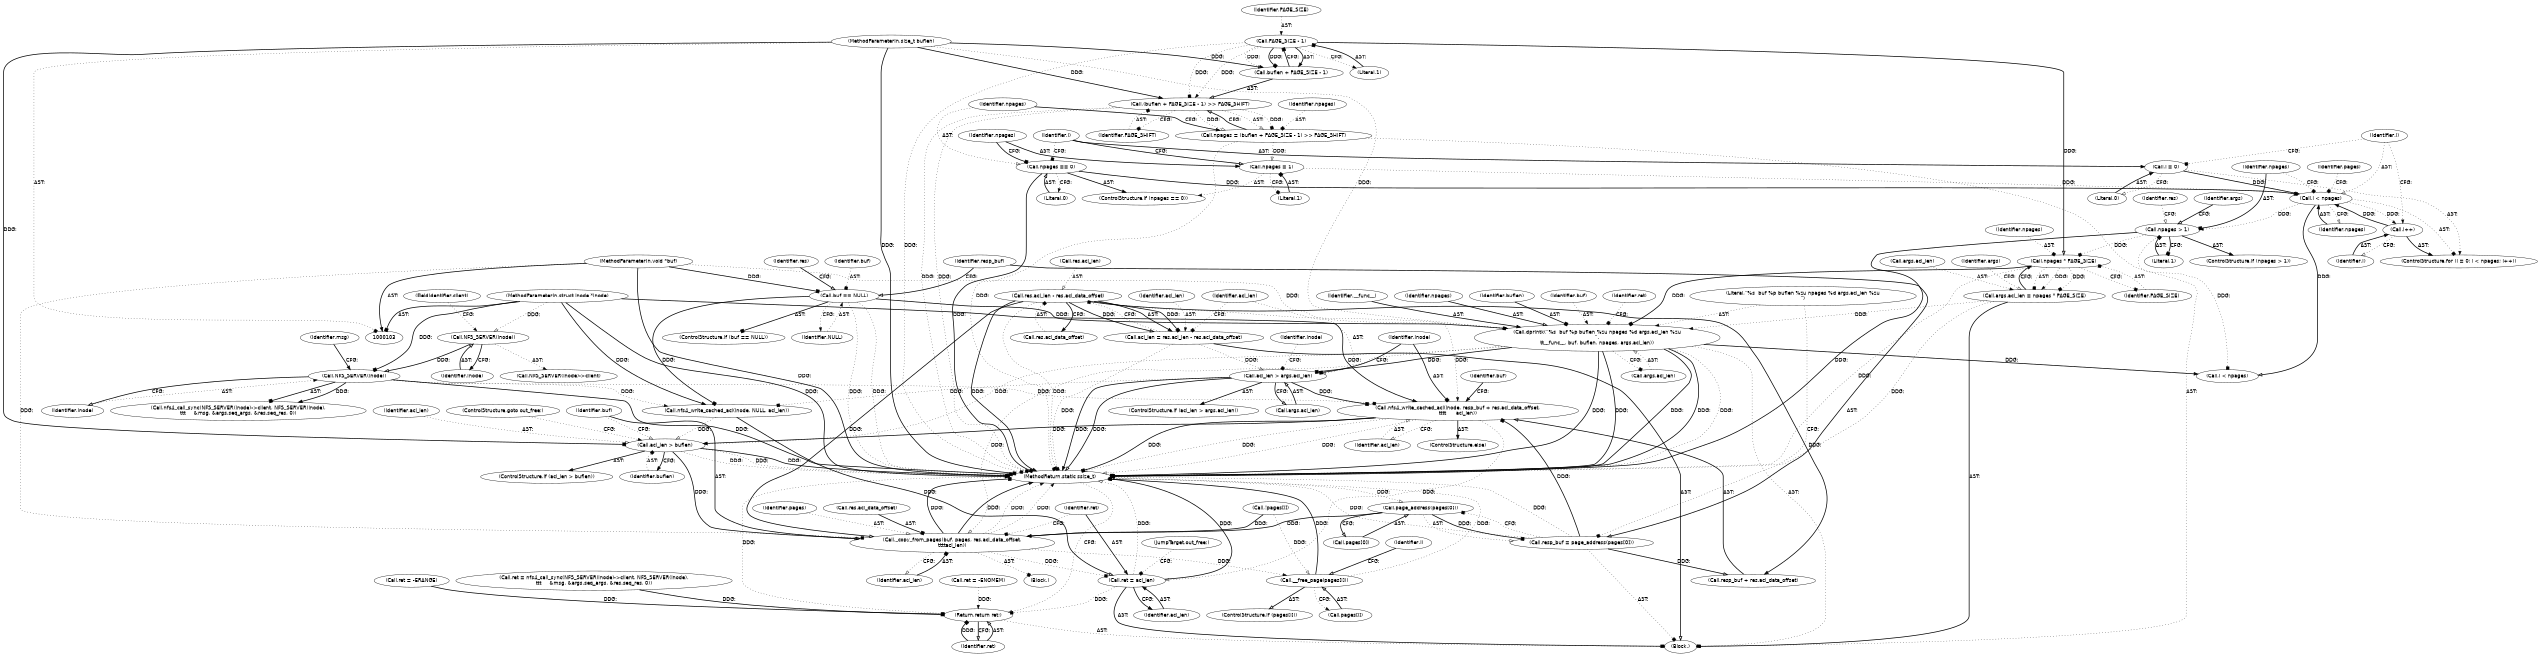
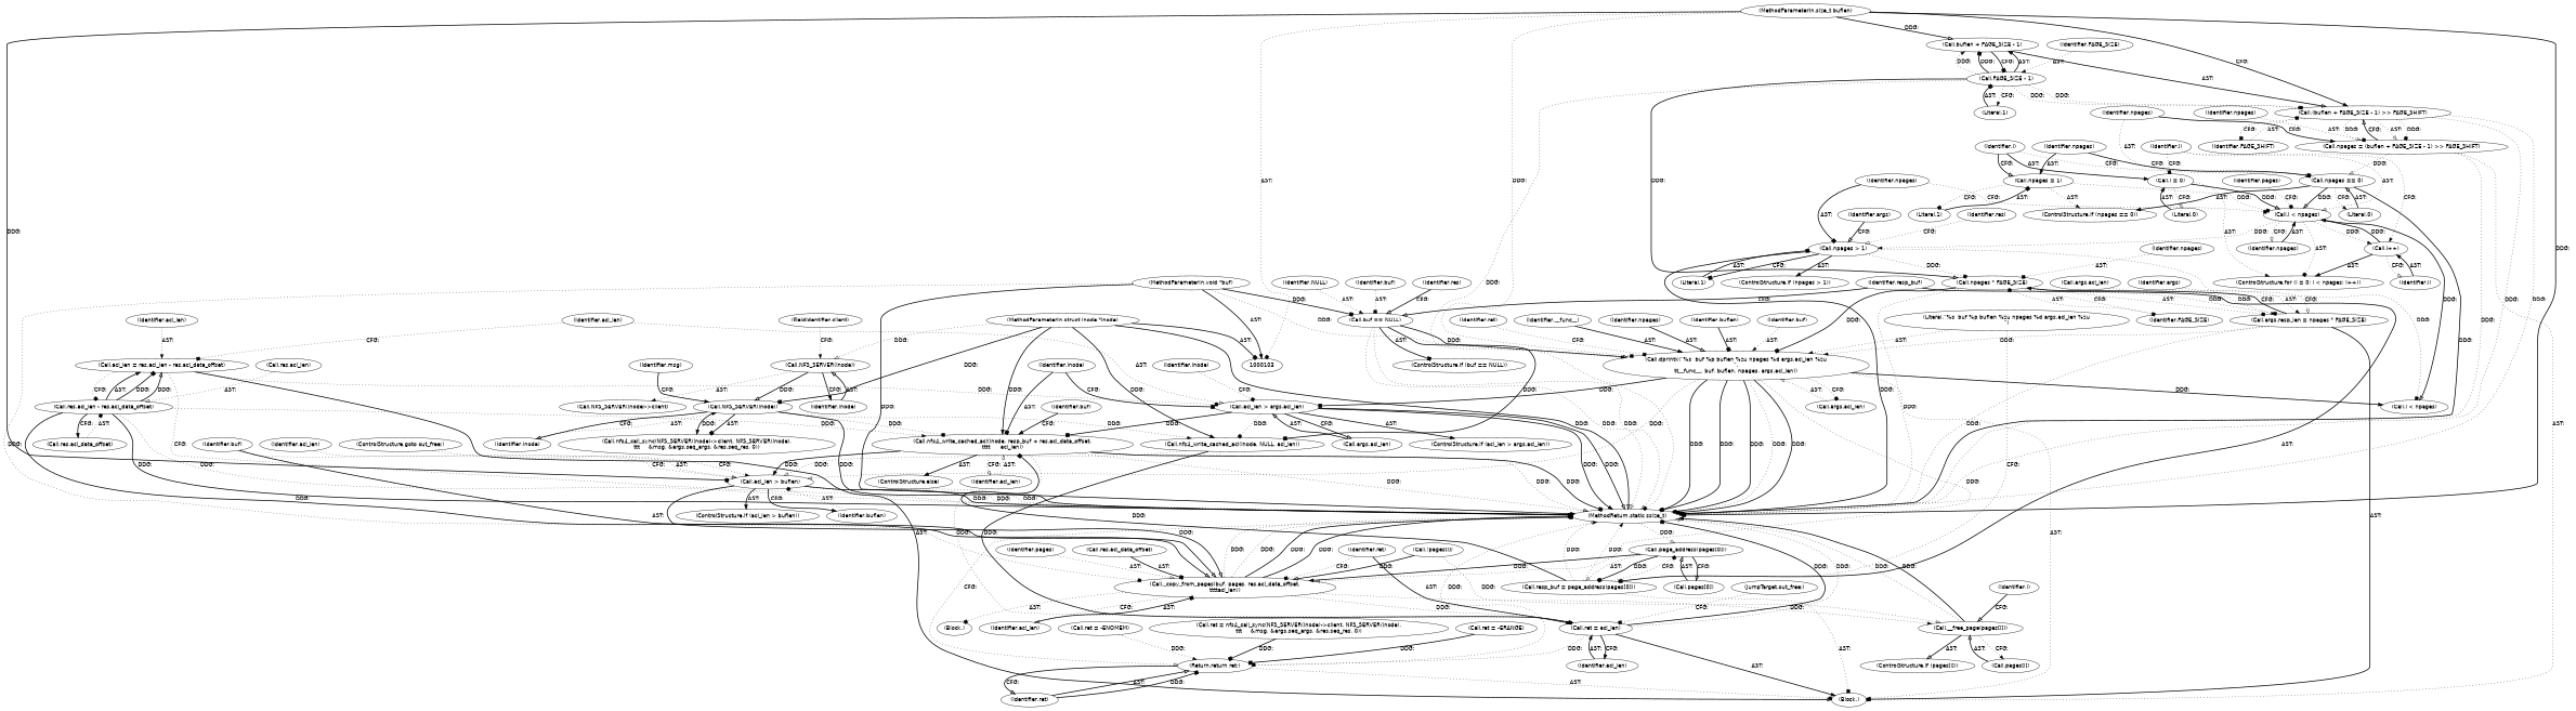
  digraph {
    fontname="DejaVu Sans"
    node [fontname="DejaVu Sans"]
    edge [arrowhead=box fontname="DejaVu Sans" style=dotted]
    n1 [label="(Call,nfs4_write_cached_acl(inode, resp_buf + res.acl_data_offset,\n\t\t\t\t      acl_len))"]
    n2 [label="(Call,acl_len > buflen)"]
    n3 [label="(Call,ret = acl_len)"]
    n4 [label="(ControlStructure,else)"]
    n5 [label="(MethodReturn,static ssize_t)"]
    n6 [label="(Identifier,acl_len)"]
    n7 [label="(Call,_copy_from_pages(buf, pages, res.acl_data_offset,\n\t\t\t\tacl_len))"]
    n8 [label="(ControlStructure,if (acl_len > buflen))"]
    n9 [label="(Identifier,buflen)"]
    n10 [label="(Block,)"]
    n11 [label="(Return,return ret;)"]
    n12 [label="(Identifier,acl_len)"]
    n13 [label="(Call,page_address(pages[0]))"]
    n14 [label="(Call,NFS_SERVER(inode))"]
    n15 [label="(Call,nfs4_call_sync(NFS_SERVER(inode)->client, NFS_SERVER(inode),\n\t\t\t     &msg, &args.seq_args, &res.seq_res, 0))"]
    n16 [label="(Call,nfs4_write_cached_acl(inode, NULL, acl_len))"]
    n17 [label="(Identifier,inode)"]
    n18 [label="(Call,NFS_SERVER(inode))"]
    n19 [label="(Call,NFS_SERVER(inode)->client)"]
    n20 [label="(Identifier,inode)"]
    n21 [label="(MethodParameterIn,struct inode *inode)"]
    1000103
    n23 [label="(Call,resp_buf = page_address(pages[0]))"]
-   n24 [label="(Call,resp_buf + res.acl_data_offset)"]
    n25 [label="(Call,pages[0])"]
    n26 [label="(Call,__free_page(pages[i]))"]
    n27 [label="(Identifier,acl_len)"]
    n28 [label="(Block,)"]
    n29 [label="(Call,res.acl_len - res.acl_data_offset)"]
    n30 [label="(Call,acl_len = res.acl_len - res.acl_data_offset)"]
    n31 [label="(Call,res.acl_data_offset)"]
    n32 [label="(Call,acl_len > args.acl_len)"]
    n33 [label="(ControlStructure,if (acl_len > args.acl_len))"]
    n34 [label="(Call,args.acl_len)"]
    n35 [label="(Call,dprintk(\"%s  buf %p buflen %zu npages %d args.acl_len %zu\n\",\n\t\t__func__, buf, buflen, npages, args.acl_len))"]
    n36 [label="(Call,i < npages)"]
    n37 [label="(Call,args.acl_len)"]
    n38 [label="(Call,buf == NULL)"]
    n39 [label="(ControlStructure,if (buf == NULL))"]
    n40 [label="(Identifier,NULL)"]
    n41 [label="(MethodParameterIn,void *buf)"]
    n42 [label="(MethodParameterIn,size_t buflen)"]
    n43 [label="(Call,(buflen + PAGE_SIZE - 1) >> PAGE_SHIFT)"]
    n44 [label="(Call,buflen + PAGE_SIZE - 1)"]
    n45 [label="(Call,npages = (buflen + PAGE_SIZE - 1) >> PAGE_SHIFT)"]
    n46 [label="(Identifier,PAGE_SHIFT)"]
    n47 [label="(Call,PAGE_SIZE - 1)"]
    n48 [label="(Call,npages * PAGE_SIZE)"]
-   n49 [label="(Call,args.acl_len = npages * PAGE_SIZE)"]
+   n49 [label="(Call,args.resp_len = npages * PAGE_SIZE)"]
    n50 [label="(Identifier,PAGE_SIZE)"]
    n51 [label="(Call,npages > 1)"]
    n52 [label="(Literal,1)"]
    n53 [label="(ControlStructure,if (npages > 1))"]
    n54 [label="(Call,i < npages)"]
    n55 [label="(Call,i++)"]
    n56 [label="(Identifier,npages)"]
    n57 [label="(ControlStructure,for (i = 0; i < npages; i++))"]
    n58 [label="(Identifier,i)"]
    n59 [label="(Call,i = 0)"]
    n60 [label="(Literal,0)"]
    n61 [label="(Call,npages == 0)"]
    n62 [label="(ControlStructure,if (npages == 0))"]
    n63 [label="(Literal,0)"]
    n64 [label="(Literal,1)"]
    n65 [label="(Call,npages = 1)"]
    n66 [label="(Literal,1)"]
    n67 [label="(Call,pages[i])"]
    n68 [label="(ControlStructure,if (pages[i]))"]
    n69 [label="(Identifier,ret)"]
    n70 [label="(Call,args.acl_len)"]
    n71 [label="(Identifier,i)"]
    n72 [label="(Identifier,i)"]
    n73 [label="(Identifier,args)"]
    n74 [label="(Identifier,acl_len)"]
    n75 [label="(Identifier,buf)"]
    n76 [label="(Identifier,ret)"]
    n77 [label="(Identifier,buf)"]
    n78 [label="(Literal,\"%s  buf %p buflen %zu npages %d args.acl_len %zu\n\")"]
    n79 [label="(ControlStructure,goto out_free;)"]
    n80 [label="(Identifier,args)"]
    n81 [label="(Identifier,__func__)"]
    n82 [label="(Call,ret = nfs4_call_sync(NFS_SERVER(inode)->client, NFS_SERVER(inode),\n\t\t\t     &msg, &args.seq_args, &res.seq_res, 0))"]
    n83 [label="(Identifier,acl_len)"]
    n84 [label="(Identifier,msg)"]
    n85 [label="(Identifier,npages)"]
    n86 [label="(Identifier,buf)"]
    n87 [label="(Identifier,pages)"]
    n88 [label="(Call,res.acl_len)"]
    n89 [label="(FieldIdentifier,client)"]
    n90 [label="(Call,res.acl_data_offset)"]
    n91 [label="(Identifier,npages)"]
    n92 [label="(Identifier,npages)"]
    n93 [label="(Identifier,i)"]
    n94 [label="(JumpTarget,out_free:)"]
    n95 [label="(Identifier,res)"]
    n96 [label="(Identifier,npages)"]
    n97 [label="(Identifier,res)"]
    n98 [label="(Identifier,npages)"]
    n99 [label="(Identifier,npages)"]
    n100 [label="(Identifier,buflen)"]
    n101 [label="(Identifier,acl_len)"]
    n102 [label="(Identifier,inode)"]
    n103 [label="(Identifier,ret)"]
    n104 [label="(Identifier,resp_buf)"]
    n105 [label="(Call,!pages[i])"]
    n106 [label="(Call,ret = -ERANGE)"]
    n107 [label="(Call,ret = -ENOMEM)"]
    n108 [label="(Identifier,pages)"]
    n109 [label="(Identifier,buf)"]
    n110 [label="(Identifier,inode)"]
    n111 [label="(Identifier,PAGE_SIZE)"]
    n1 -> n2 [arrowhead=normal label="DDG: " style=bold]
    n1 -> n3 [arrowhead=onormal label="DDG: "]
    n1 -> n4 [arrowhead=normal label="AST: " style=bold]
    n1 -> n5 [arrowhead=onormal label="DDG: "]
    n1 -> n5 [label="DDG: " style=bold]
    n1 -> n5 [arrowhead=onormal label="DDG: "]
    n1 -> n6 [arrowhead=onormal label="CFG: "]
    n2 -> n5 [arrowhead=normal label="DDG: "]
    n2 -> n5 [label="DDG: " style=bold]
    n2 -> n5 [arrowhead=onormal label="DDG: "]
    n2 -> n7 [arrowhead=onormal label="DDG: " style=bold]
    n2 -> n8 [arrowhead=normal label="AST: " style=bold]
    n2 -> n9 [arrowhead=normal label="CFG: " style=bold]
    n3 -> n5 [label="DDG: " style=bold]
    n3 -> n5 [arrowhead=onormal label="DDG: "]
    n3 -> n10 [arrowhead=normal label="AST: " style=bold]
    n3 -> n11 [label="DDG: "]
    n3 -> n12 [arrowhead=normal label="CFG: " style=bold]
    n5 -> n11 [arrowhead=onormal label="CFG: "]
    n5 -> n13 [arrowhead=onormal label="DDG: "]
    n6 -> n1 [arrowhead=onormal label="AST: "]
    n7 -> n3 [label="DDG: "]
    n7 -> n5 [arrowhead=normal label="DDG: "]
    n7 -> n5 [arrowhead=normal label="DDG: "]
    n7 -> n5 [label="DDG: " style=bold]
    n7 -> n5 [arrowhead=normal label="DDG: " style=bold]
    n7 -> n26 [arrowhead=normal label="DDG: "]
    n7 -> n27 [arrowhead=onormal label="CFG: "]
    n7 -> n28 [label="AST: "]
    n9 -> n2 [label="AST: "]
    n11 -> n5 [arrowhead=normal label="DDG: "]
    n11 -> n10 [label="AST: "]
    n11 -> n69 [arrowhead=onormal label="CFG: " style=bold]
    n12 -> n3 [arrowhead=normal label="AST: " style=bold]
    n13 -> n7 [arrowhead=normal label="DDG: " style=bold]
    n13 -> n23 [arrowhead=onormal label="AST: "]
    n13 -> n23 [label="DDG: " style=bold]
    n13 -> n25 [arrowhead=onormal label="CFG: " style=bold]
    n14 -> n1 [label="DDG: "]
    n14 -> n5 [label="DDG: " style=bold]
    n14 -> n15 [label="AST: " style=bold]
    n14 -> n15 [arrowhead=normal label="DDG: " style=bold]
    n14 -> n16 [arrowhead=normal label="DDG: "]
    n14 -> n17 [arrowhead=onormal label="CFG: " style=bold]
    n16 -> n2 [arrowhead=onormal label="DDG: "]
    n16 -> n3 [arrowhead=onormal label="DDG: " style=bold]
    n17 -> n14 [arrowhead=normal label="AST: "]
    n18 -> n14 [arrowhead=onormal label="DDG: " style=bold]
    n18 -> n19 [arrowhead=normal label="AST: "]
    n18 -> n20 [arrowhead=normal label="CFG: " style=bold]
    n20 -> n18 [arrowhead=onormal label="AST: " style=bold]
    n21 -> n1 [arrowhead=normal label="DDG: " style=bold]
    n21 -> n5 [arrowhead=onormal label="DDG: " style=bold]
    n21 -> n14 [label="DDG: " style=bold]
    n21 -> n16 [arrowhead=normal label="DDG: " style=bold]
    n21 -> n18 [arrowhead=onormal label="DDG: "]
    n21 -> 1000103 [label="AST: " style=bold]
    n23 -> n1 [label="DDG: " style=bold]
    n23 -> n5 [arrowhead=onormal label="DDG: "]
    n23 -> n5 [arrowhead=normal label="DDG: "]
    n23 -> n10 [label="AST: "]
    n23 -> n13 [label="CFG: "]
-   n23 -> n24 [arrowhead=onormal label="DDG: " style=bold]
-   n24 -> n1 [arrowhead=onormal label="AST: " style=bold]
    n25 -> n13 [arrowhead=onormal label="AST: " style=bold]
    n26 -> n5 [arrowhead=onormal label="DDG: "]
    n26 -> n5 [arrowhead=normal label="DDG: " style=bold]
    n26 -> n67 [arrowhead=normal label="CFG: "]
    n26 -> n68 [arrowhead=onormal label="AST: " style=bold]
    n27 -> n7 [label="AST: " style=bold]
    n29 -> n1 [arrowhead=normal label="DDG: "]
    n29 -> n5 [arrowhead=normal label="DDG: " style=bold]
    n29 -> n5 [arrowhead=normal label="DDG: "]
    n29 -> n7 [arrowhead=onormal label="DDG: " style=bold]
-   n29 -> n24 [arrowhead=normal label="DDG: " style=bold]
    n29 -> n30 [arrowhead=normal label="AST: " style=bold]
    n29 -> n30 [label="DDG: " style=bold]
    n29 -> n30 [arrowhead=onormal label="DDG: " style=bold]
    n29 -> n31 [arrowhead=normal label="CFG: " style=bold]
-   n30 -> n5 [label="DDG: "]
+   n30 -> n5 [label="CFG: "]
    n30 -> n10 [arrowhead=onormal label="AST: " style=bold]
    n30 -> n29 [label="CFG: "]
-   n30 -> n32 [arrowhead=onormal label="DDG: "]
+   n30 -> n32 [label="DDG: "]
    n31 -> n29 [label="AST: "]
    n32 -> n1 [label="DDG: " style=bold]
    n32 -> n5 [arrowhead=normal label="DDG: " style=bold]
    n32 -> n5 [arrowhead=onormal label="DDG: " style=bold]
    n32 -> n16 [label="DDG: "]
    n32 -> n33 [arrowhead=normal label="AST: " style=bold]
    n32 -> n34 [arrowhead=onormal label="CFG: " style=bold]
    n34 -> n32 [arrowhead=onormal label="AST: " style=bold]
    n35 -> n2 [arrowhead=onormal label="DDG: "]
    n35 -> n5 [label="DDG: " style=bold]
    n35 -> n5 [arrowhead=normal label="DDG: " style=bold]
    n35 -> n5 [arrowhead=normal label="DDG: " style=bold]
    n35 -> n5 [label="DDG: "]
    n35 -> n5 [label="DDG: " style=bold]
    n35 -> n7 [arrowhead=onormal label="DDG: "]
    n35 -> n10 [arrowhead=normal label="AST: "]
    n35 -> n32 [label="DDG: " style=bold]
    n35 -> n36 [arrowhead=normal label="DDG: " style=bold]
    n35 -> n37 [label="CFG: "]
    n37 -> n35 [arrowhead=onormal label="AST: "]
    n38 -> n5 [arrowhead=onormal label="DDG: "]
    n38 -> n5 [arrowhead=onormal label="DDG: "]
    n38 -> n16 [label="DDG: " style=bold]
    n38 -> n35 [arrowhead=onormal label="DDG: " style=bold]
    n38 -> n39 [label="AST: " style=bold]
-   n38 -> n40 [arrowhead=normal label="CFG: "]
    n40 -> n38 [arrowhead=normal label="AST: "]
    n41 -> n5 [arrowhead=normal label="DDG: " style=bold]
    n41 -> n7 [label="DDG: "]
    n41 -> 1000103 [arrowhead=normal label="AST: " style=bold]
    n41 -> n35 [arrowhead=normal label="DDG: "]
    n41 -> n38 [label="DDG: " style=bold]
    n42 -> n2 [label="DDG: " style=bold]
    n42 -> n5 [label="DDG: " style=bold]
    n42 -> 1000103 [label="AST: "]
    n42 -> n35 [label="DDG: "]
-   n42 -> n43 [arrowhead=normal label="DDG: " style=bold]
+   n42 -> n43 [arrowhead=normal label="CFG: " style=bold]
    n42 -> n44 [arrowhead=onormal label="DDG: " style=bold]
    n43 -> n5 [label="DDG: "]
    n43 -> n5 [arrowhead=onormal label="DDG: "]
    n43 -> n45 [arrowhead=onormal label="AST: "]
    n43 -> n45 [label="DDG: "]
    n43 -> n45 [arrowhead=onormal label="DDG: "]
    n43 -> n46 [label="CFG: "]
    n44 -> n43 [arrowhead=onormal label="AST: " style=bold]
    n44 -> n47 [label="CFG: " style=bold]
    n45 -> n5 [label="DDG: "]
    n45 -> n10 [label="AST: "]
    n45 -> n43 [arrowhead=onormal label="CFG: " style=bold]
-   n45 -> n65 [arrowhead=onormal label="DDG: "]
+   n45 -> n61 [arrowhead=onormal label="DDG: "]
    n46 -> n43 [label="AST: "]
    n47 -> n5 [label="DDG: "]
    n47 -> n43 [label="DDG: "]
    n47 -> n43 [arrowhead=normal label="DDG: "]
    n47 -> n44 [arrowhead=normal label="AST: " style=bold]
    n47 -> n44 [arrowhead=normal label="DDG: "]
    n47 -> n44 [label="DDG: " style=bold]
    n47 -> n48 [arrowhead=onormal label="DDG: " style=bold]
    n47 -> n64 [arrowhead=normal label="CFG: "]
    n48 -> n5 [arrowhead=onormal label="DDG: "]
    n48 -> n35 [label="DDG: " style=bold]
    n48 -> n49 [label="AST: "]
    n48 -> n49 [arrowhead=normal label="DDG: "]
    n48 -> n49 [label="DDG: "]
    n48 -> n50 [label="CFG: "]
    n49 -> n5 [arrowhead=onormal label="DDG: "]
    n49 -> n10 [arrowhead=normal label="AST: " style=bold]
    n49 -> n35 [arrowhead=normal label="DDG: "]
    n49 -> n48 [arrowhead=normal label="CFG: " style=bold]
    n50 -> n48 [label="AST: "]
    n51 -> n5 [arrowhead=onormal label="DDG: " style=bold]
    n51 -> n36 [label="DDG: "]
    n51 -> n48 [label="DDG: "]
    n51 -> n52 [label="CFG: " style=bold]
    n51 -> n53 [arrowhead=normal label="AST: " style=bold]
    n52 -> n51 [label="AST: " style=bold]
    n54 -> n36 [arrowhead=onormal label="DDG: " style=bold]
    n54 -> n51 [arrowhead=normal label="DDG: "]
    n54 -> n55 [arrowhead=normal label="DDG: "]
    n54 -> n56 [arrowhead=onormal label="CFG: "]
    n54 -> n57 [label="AST: "]
    n55 -> n54 [arrowhead=normal label="DDG: " style=bold]
    n55 -> n57 [arrowhead=normal label="AST: " style=bold]
    n55 -> n58 [arrowhead=onormal label="CFG: "]
    n56 -> n54 [arrowhead=normal label="AST: " style=bold]
    n58 -> n55 [arrowhead=normal label="AST: " style=bold]
    n59 -> n54 [arrowhead=onormal label="DDG: " style=bold]
    n59 -> n57 [arrowhead=normal label="AST: "]
    n59 -> n60 [arrowhead=onormal label="CFG: "]
    n60 -> n59 [arrowhead=normal label="AST: " style=bold]
    n61 -> n5 [label="DDG: " style=bold]
    n61 -> n54 [arrowhead=onormal label="DDG: " style=bold]
    n61 -> n62 [arrowhead=normal label="AST: " style=bold]
    n61 -> n63 [arrowhead=normal label="CFG: "]
    n63 -> n61 [arrowhead=onormal label="AST: " style=bold]
    n64 -> n47 [label="AST: " style=bold]
    n65 -> n54 [label="DDG: "]
    n65 -> n62 [arrowhead=normal label="AST: "]
    n65 -> n66 [label="CFG: "]
    n66 -> n65 [label="AST: " style=bold]
    n67 -> n26 [arrowhead=onormal label="AST: " style=bold]
    n69 -> n11 [arrowhead=onormal label="AST: " style=bold]
    n69 -> n11 [label="DDG: " style=bold]
    n70 -> n49 [arrowhead=normal label="AST: "]
    n71 -> n26 [arrowhead=onormal label="CFG: " style=bold]
    n72 -> n54 [arrowhead=onormal label="AST: "]
    n72 -> n55 [arrowhead=normal label="CFG: "]
    n72 -> n59 [label="CFG: "]
    n73 -> n51 [arrowhead=onormal label="CFG: " style=bold]
    n74 -> n30 [arrowhead=normal label="AST: "]
    n75 -> n38 [label="AST: "]
    n76 -> n35 [label="CFG: "]
    n77 -> n1 [arrowhead=normal label="CFG: " style=bold]
    n78 -> n23 [label="CFG: "]
    n78 -> n35 [arrowhead=normal label="AST: "]
    n79 -> n2 [arrowhead=normal label="CFG: "]
    n80 -> n49 [arrowhead=onormal label="CFG: "]
    n81 -> n35 [arrowhead=normal label="AST: " style=bold]
    n82 -> n11 [label="DDG: " style=bold]
    n83 -> n30 [label="CFG: "]
    n83 -> n32 [arrowhead=onormal label="AST: "]
    n84 -> n14 [arrowhead=normal label="CFG: " style=bold]
    n85 -> n45 [label="AST: "]
    n86 -> n2 [arrowhead=onormal label="CFG: "]
    n86 -> n7 [arrowhead=onormal label="AST: " style=bold]
    n87 -> n7 [arrowhead=onormal label="AST: "]
    n88 -> n29 [arrowhead=onormal label="AST: "]
    n89 -> n18 [arrowhead=normal label="CFG: "]
    n90 -> n7 [label="AST: " style=bold]
    n91 -> n35 [arrowhead=onormal label="AST: " style=bold]
    n92 -> n48 [label="AST: "]
    n93 -> n59 [arrowhead=normal label="AST: " style=bold]
    n93 -> n61 [label="CFG: "]
    n93 -> n65 [arrowhead=onormal label="CFG: " style=bold]
    n94 -> n3 [label="CFG: "]
    n95 -> n51 [arrowhead=onormal label="CFG: "]
    n96 -> n45 [arrowhead=normal label="CFG: " style=bold]
    n96 -> n61 [arrowhead=onormal label="AST: "]
    n97 -> n38 [arrowhead=onormal label="CFG: " style=bold]
    n98 -> n51 [label="AST: " style=bold]
    n98 -> n54 [label="CFG: "]
    n99 -> n61 [label="CFG: " style=bold]
    n99 -> n65 [arrowhead=normal label="AST: " style=bold]
    n100 -> n35 [label="AST: " style=bold]
    n101 -> n2 [arrowhead=onormal label="AST: "]
    n102 -> n32 [label="CFG: "]
    n103 -> n3 [arrowhead=normal label="AST: " style=bold]
    n103 -> n7 [label="CFG: "]
    n104 -> n23 [arrowhead=onormal label="AST: " style=bold]
    n104 -> n38 [arrowhead=onormal label="CFG: " style=bold]
    n105 -> n7 [arrowhead=onormal label="DDG: " style=bold]
    n105 -> n26 [arrowhead=onormal label="DDG: "]
    n106 -> n11 [label="DDG: " style=bold]
    n107 -> n11 [arrowhead=normal label="DDG: "]
    n108 -> n54 [label="CFG: "]
    n109 -> n35 [arrowhead=normal label="AST: "]
    n110 -> n1 [label="AST: " style=bold]
    n110 -> n32 [label="CFG: " style=bold]
    n111 -> n47 [arrowhead=normal label="AST: "]
  }
